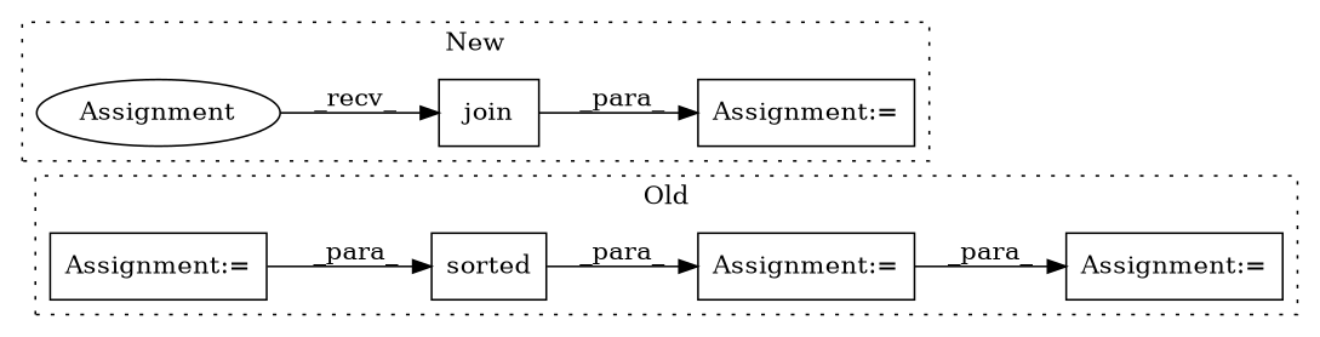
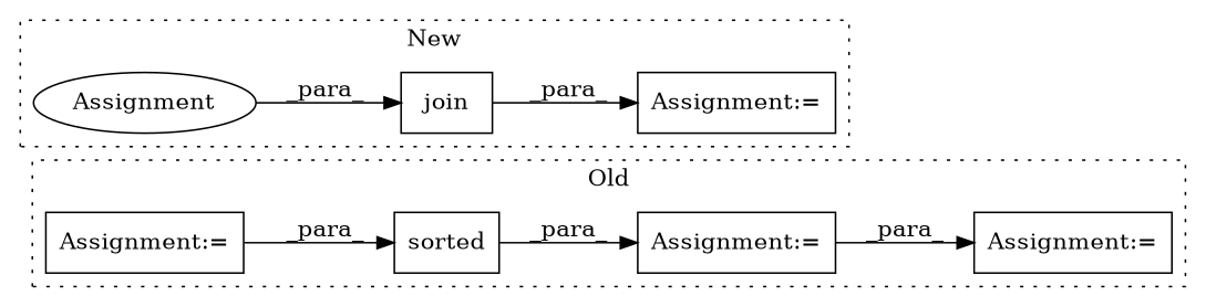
  digraph {
    rankdir=LR
    node [a=7 l=1 shape=box]
    n1 [a=32 l="7,1" label=sorted s="6918,6936"]
    n2 [label="Assignment:=" s=6802]
    n3 [l=35 label="Assignment:=" s=6911]
    n4 [l=26 label="Assignment:=" s=6754]
    n5 [a=32 l="5,1" label=join s="6623,6638"]
    n6 [a=45 l=2 label=Assignment s=6620 shape=ellipse]
    n7 [label="Assignment:=" s=6619]
    subgraph cluster_1 {
      label=Old
      style=dotted
      n1
      n2
      n3
      n4
    }
    subgraph cluster_2 {
      label=New
      style=dotted
      n5
      n6
      n7
    }
    n1 -> n3 [label=_para_]
    n3 -> n2 [label=_para_]
    n4 -> n1 [label=_para_]
    n5 -> n7 [label=_para_]
-   n6 -> n5 [label=_recv_]
+   n6 -> n5 [label=_para_]
  }
